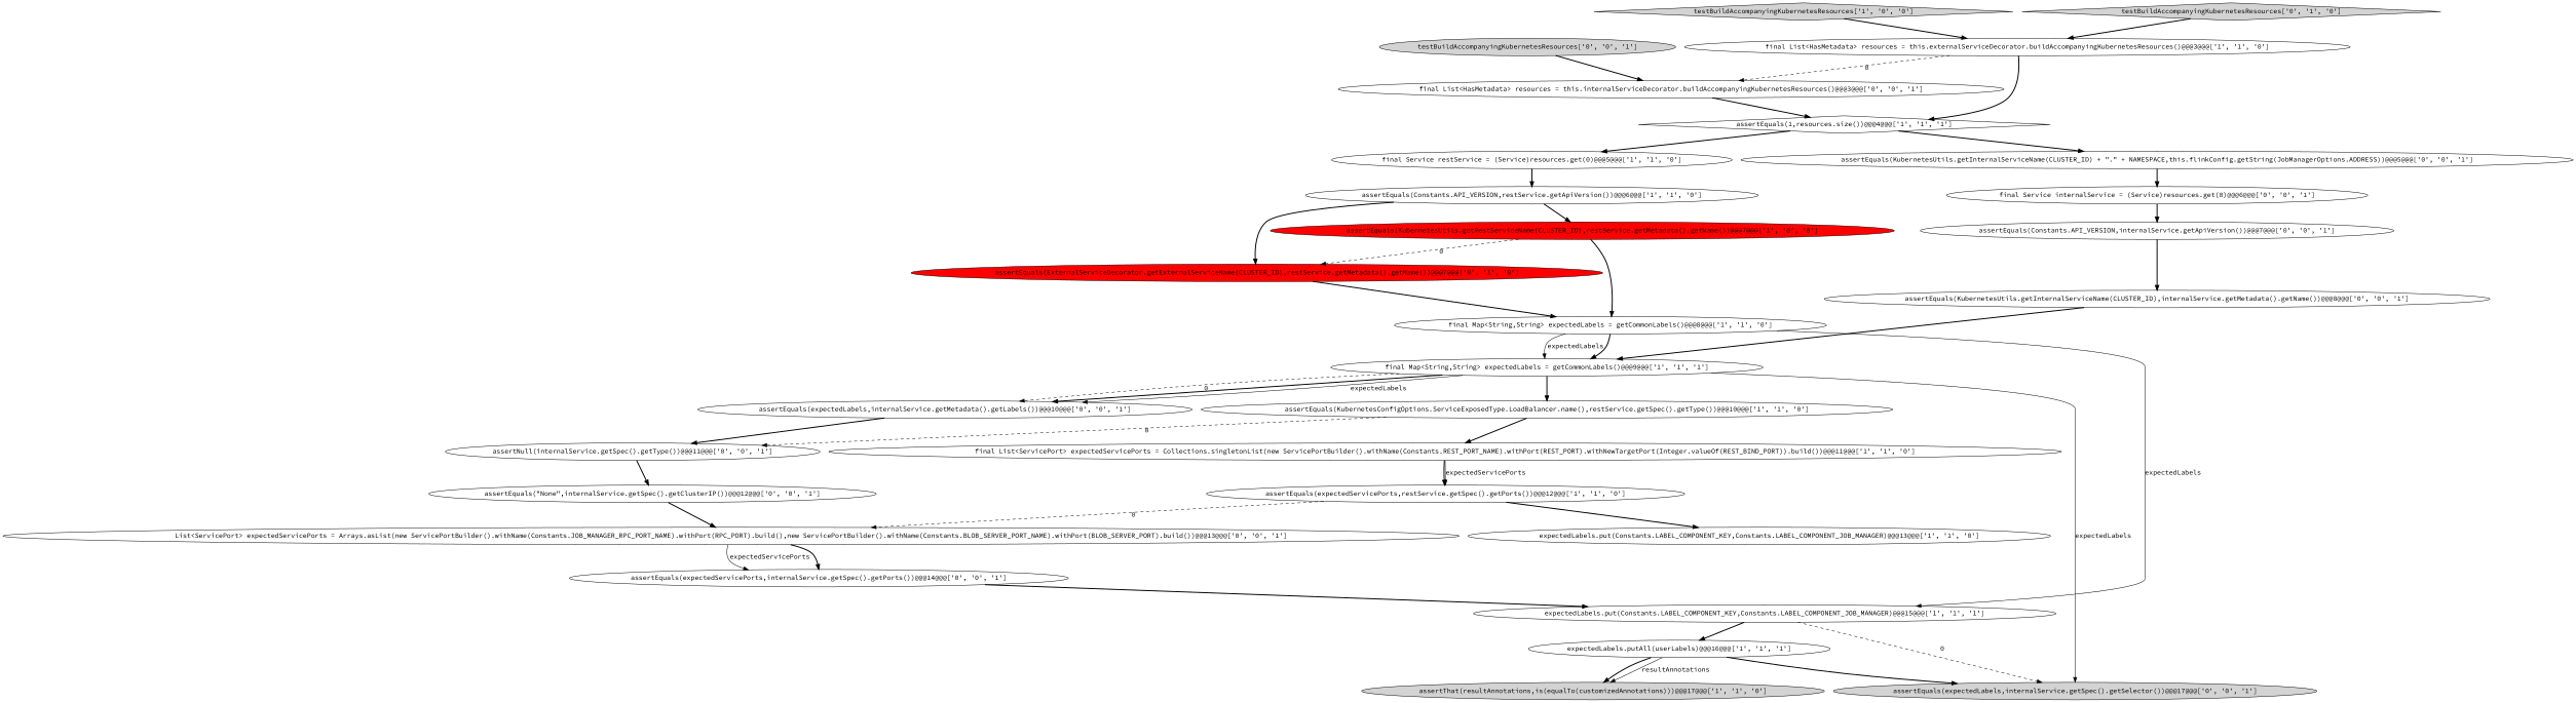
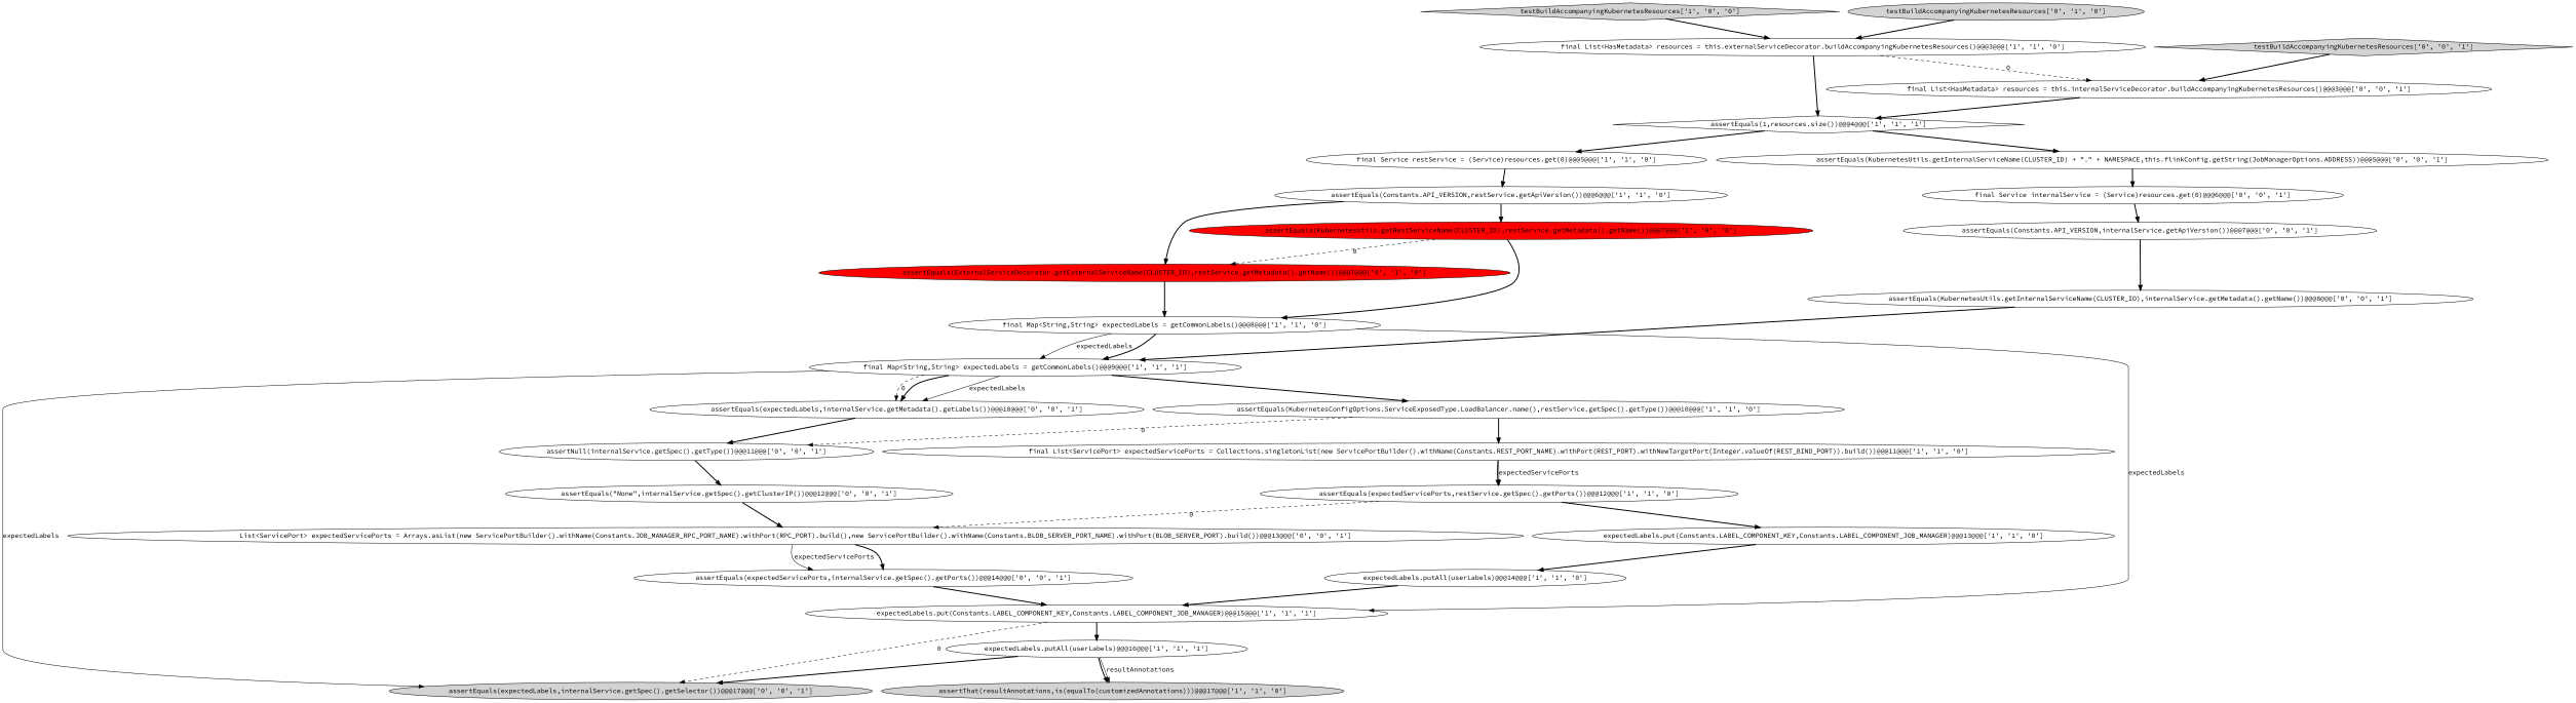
  digraph {
    fontname="Source Code Pro"
    node [fillcolor=white fontname="Source Code Pro" shape=ellipse style=filled]
    edge [fontname="Source Code Pro" style=bold]
    n1 [label="final Map<String,String> expectedLabels = getCommonLabels()@@@8@@@['1', '1', '0']"]
    n2 [label="expectedLabels.put(Constants.LABEL_COMPONENT_KEY,Constants.LABEL_COMPONENT_JOB_MANAGER)@@@15@@@['1', '1', '1']"]
    n3 [label="final Map<String,String> expectedLabels = getCommonLabels()@@@9@@@['1', '1', '1']"]
    n4 [fillcolor=lightgray label="assertEquals(expectedLabels,internalService.getSpec().getSelector())@@@17@@@['0', '0', '1']"]
    n5 [label="expectedLabels.putAll(userLabels)@@@16@@@['1', '1', '1']"]
    n6 [label="assertEquals(KubernetesConfigOptions.ServiceExposedType.LoadBalancer.name(),restService.getSpec().getType())@@@10@@@['1', '1', '0']"]
    n7 [label="assertEquals(expectedLabels,internalService.getMetadata().getLabels())@@@10@@@['0', '0', '1']"]
    n8 [label="assertNull(internalService.getSpec().getType())@@@11@@@['0', '0', '1']"]
    n9 [label="final List<ServicePort> expectedServicePorts = Collections.singletonList(new ServicePortBuilder().withName(Constants.REST_PORT_NAME).withPort(REST_PORT).withNewTargetPort(Integer.valueOf(REST_BIND_PORT)).build())@@@11@@@['1', '1', '0']"]
    n10 [label="assertEquals(\"None\",internalService.getSpec().getClusterIP())@@@12@@@['0', '0', '1']"]
    n11 [label="assertEquals(expectedServicePorts,restService.getSpec().getPorts())@@@12@@@['1', '1', '0']"]
    n12 [label="assertEquals(expectedServicePorts,internalService.getSpec().getPorts())@@@14@@@['0', '0', '1']"]
    n13 [label="final Service internalService = (Service)resources.get(0)@@@6@@@['0', '0', '1']"]
    n14 [label="assertEquals(Constants.API_VERSION,internalService.getApiVersion())@@@7@@@['0', '0', '1']"]
    n15 [label="assertEquals(KubernetesUtils.getInternalServiceName(CLUSTER_ID),internalService.getMetadata().getName())@@@8@@@['0', '0', '1']"]
    n16 [fillcolor=lightgray label="testBuildAccompanyingKubernetesResources['1', '0', '0']" shape=diamond]
    n17 [label="final List<HasMetadata> resources = this.externalServiceDecorator.buildAccompanyingKubernetesResources()@@@3@@@['1', '1', '0']"]
    n18 [label="final List<HasMetadata> resources = this.internalServiceDecorator.buildAccompanyingKubernetesResources()@@@3@@@['0', '0', '1']"]
    n19 [label="assertEquals(1,resources.size())@@@4@@@['1', '1', '1']" shape=diamond]
    n20 [label="final Service restService = (Service)resources.get(0)@@@5@@@['1', '1', '0']"]
    n21 [label="assertEquals(Constants.API_VERSION,restService.getApiVersion())@@@6@@@['1', '1', '0']"]
    n22 [fillcolor=red label="assertEquals(ExternalServiceDecorator.getExternalServiceName(CLUSTER_ID),restService.getMetadata().getName())@@@7@@@['0', '1', '0']"]
    n23 [fillcolor=red label="assertEquals(KubernetesUtils.getRestServiceName(CLUSTER_ID),restService.getMetadata().getName())@@@7@@@['1', '0', '0']"]
    n24 [label="List<ServicePort> expectedServicePorts = Arrays.asList(new ServicePortBuilder().withName(Constants.JOB_MANAGER_RPC_PORT_NAME).withPort(RPC_PORT).build(),new ServicePortBuilder().withName(Constants.BLOB_SERVER_PORT_NAME).withPort(BLOB_SERVER_PORT).build())@@@13@@@['0', '0', '1']"]
+   n25 [label="expectedLabels.putAll(userLabels)@@@14@@@['1', '1', '0']"]
    n26 [fillcolor=lightgray label="assertThat(resultAnnotations,is(equalTo(customizedAnnotations)))@@@17@@@['1', '1', '0']"]
-   n27 [fillcolor=lightgray label="testBuildAccompanyingKubernetesResources['0', '0', '1']"]
+   n27 [fillcolor=lightgray label="testBuildAccompanyingKubernetesResources['0', '0', '1']" shape=diamond]
    n28 [label="assertEquals(KubernetesUtils.getInternalServiceName(CLUSTER_ID) + \".\" + NAMESPACE,this.flinkConfig.getString(JobManagerOptions.ADDRESS))@@@5@@@['0', '0', '1']"]
    n29 [label="expectedLabels.put(Constants.LABEL_COMPONENT_KEY,Constants.LABEL_COMPONENT_JOB_MANAGER)@@@13@@@['1', '1', '0']"]
-   n30 [fillcolor=lightgray label="testBuildAccompanyingKubernetesResources['0', '1', '0']" shape=diamond]
+   n30 [fillcolor=lightgray label="testBuildAccompanyingKubernetesResources['0', '1', '0']"]
    n1 -> n2 [label=expectedLabels style=solid]
    n1 -> n3 [label=expectedLabels style=solid]
    n1 -> n3
    n2 -> n4 [label=0 style=dashed]
    n2 -> n5
    n3 -> n4 [label=expectedLabels style=solid]
    n3 -> n6
    n3 -> n7
    n3 -> n7 [label=expectedLabels style=solid]
    n3 -> n7 [label=0 style=dashed]
    n5 -> n4
    n5 -> n26 [label=resultAnnotations style=solid]
    n5 -> n26
    n6 -> n8 [label=0 style=dashed]
    n6 -> n9
    n7 -> n8
    n8 -> n10
    n9 -> n11 [label=expectedServicePorts style=solid]
    n9 -> n11
    n10 -> n24
    n11 -> n24 [label=0 style=dashed]
    n11 -> n29
    n12 -> n2
    n13 -> n14
    n14 -> n15
    n15 -> n3
    n16 -> n17
    n17 -> n18 [label=0 style=dashed]
    n17 -> n19
    n18 -> n19
    n19 -> n20
    n19 -> n28
    n20 -> n21
    n21 -> n22
    n21 -> n23
    n22 -> n1
    n23 -> n1
    n23 -> n22 [label=0 style=dashed]
    n24 -> n12
    n24 -> n12 [label=expectedServicePorts style=solid]
+   n25 -> n2
    n27 -> n18
    n28 -> n13
+   n29 -> n25
    n30 -> n17
  }
